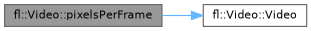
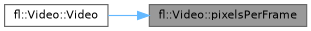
  digraph {
    rankdir=RL
    node [fontname=Helvetica fontsize=10 shape=box style=filled]
    n1 [color=gray40 fillcolor=grey60 fontcolor=black height=0.2 label="fl::Video::pixelsPerFrame" width=0.4]
    n2 [color=grey40 fillcolor=white height=0.2 label="fl::Video::Video" width=0.4]
-   n2 -> n1 [color=steelblue1 dir=back fontname=Helvetica fontsize=10 labelfontname=Helvetica labelfontsize=10 style=solid]
+   n1 -> n2 [color=steelblue1 dir=back fontname=Helvetica fontsize=10 labelfontname=Helvetica labelfontsize=10 style=solid]
  }
